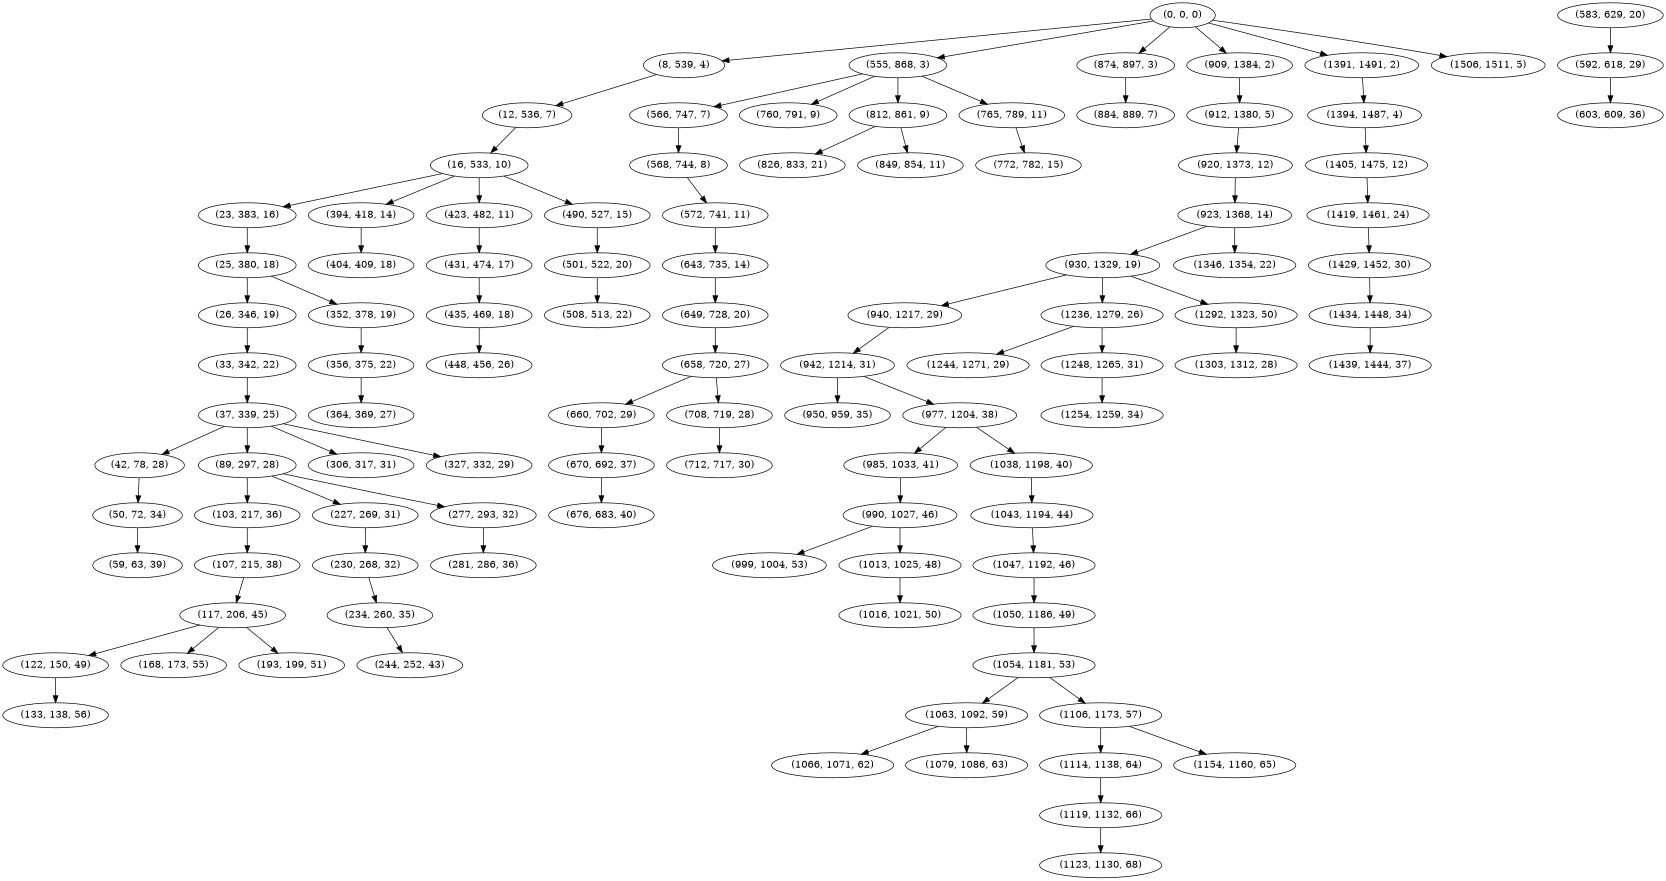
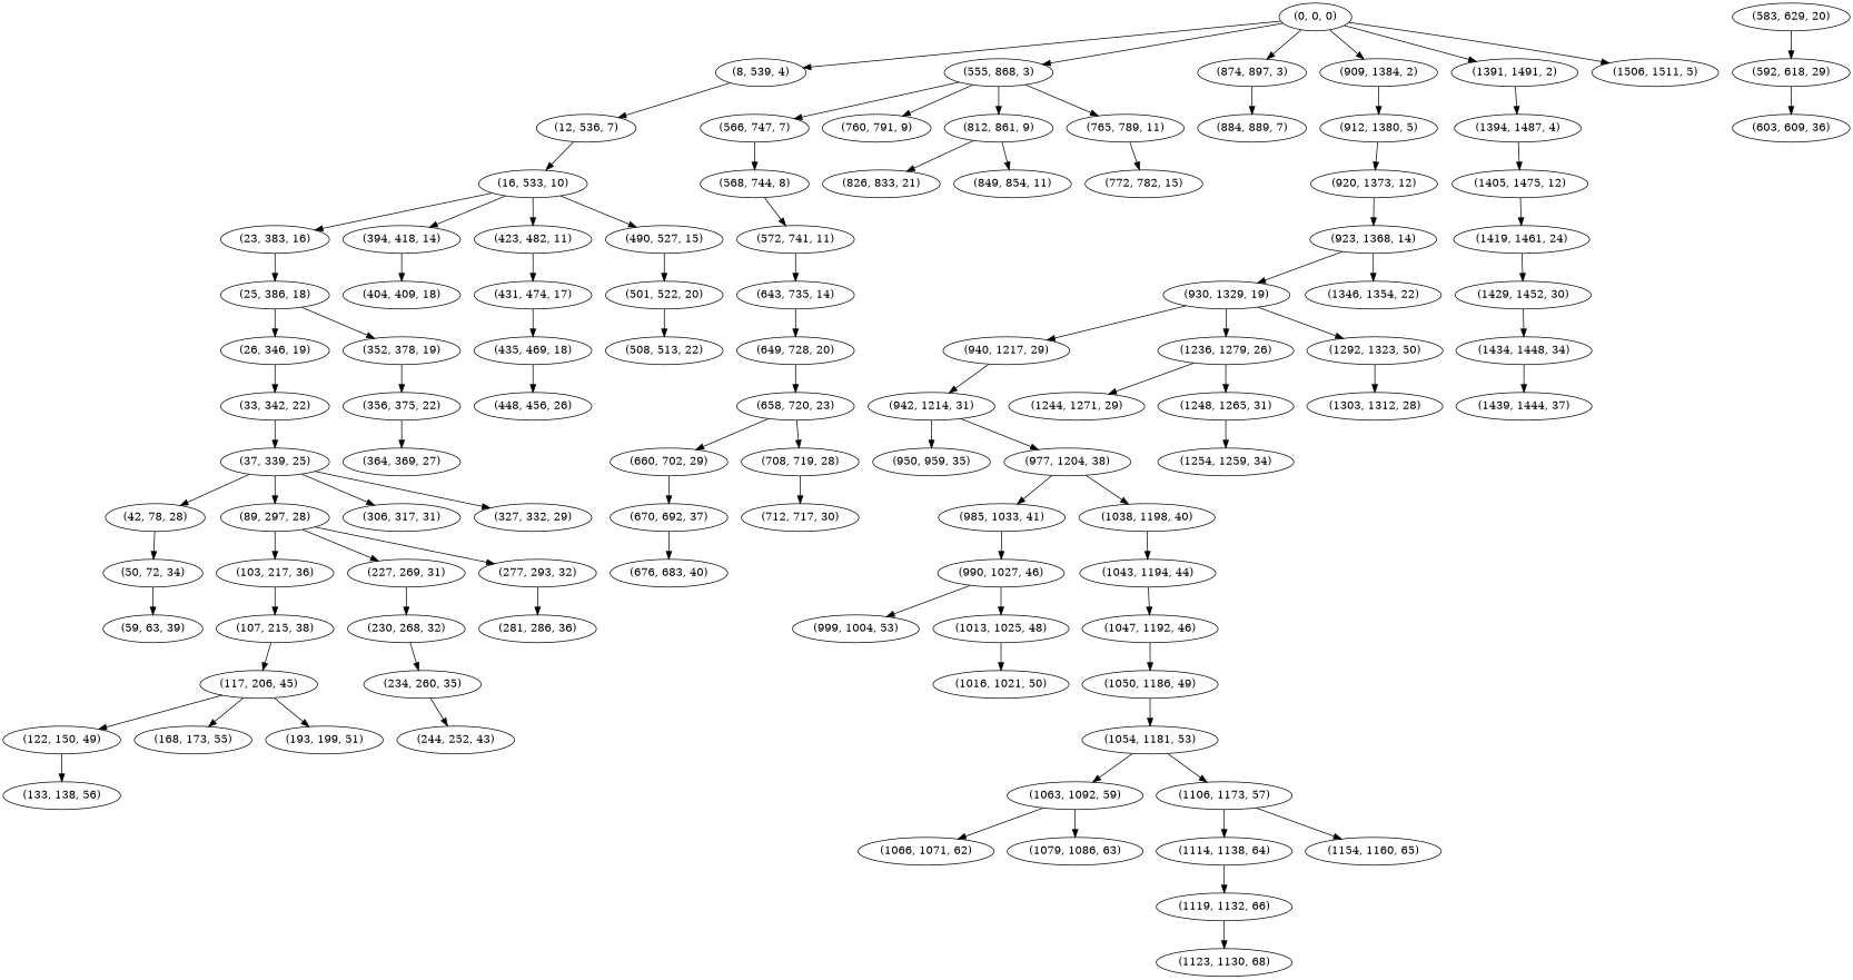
  digraph {
    "(0, 0, 0)"
    "(8, 539, 4)"
    "(555, 868, 3)"
    "(874, 897, 3)"
    "(909, 1384, 2)"
    "(1391, 1491, 2)"
    "(1506, 1511, 5)"
    "(12, 536, 7)"
    "(566, 747, 7)"
    "(760, 791, 9)"
    "(812, 861, 9)"
    "(765, 789, 11)"
    "(884, 889, 7)"
    "(912, 1380, 5)"
    "(1394, 1487, 4)"
    "(16, 533, 10)"
    "(23, 383, 16)"
    "(394, 418, 14)"
    "(423, 482, 11)"
    "(490, 527, 15)"
-   "(25, 380, 18)"
+   "(25, 380, 18)" [label="(25, 386, 18)"]
    "(404, 409, 18)"
    "(431, 474, 17)"
    "(501, 522, 20)"
    "(26, 346, 19)"
    "(352, 378, 19)"
    "(33, 342, 22)"
    "(356, 375, 22)"
    "(37, 339, 25)"
    "(42, 78, 28)"
    "(89, 297, 28)"
    "(306, 317, 31)"
    "(327, 332, 29)"
    "(50, 72, 34)"
    "(103, 217, 36)"
    "(227, 269, 31)"
    "(277, 293, 32)"
    "(59, 63, 39)"
    "(107, 215, 38)"
    "(230, 268, 32)"
    "(281, 286, 36)"
    "(117, 206, 45)"
    "(122, 150, 49)"
    "(168, 173, 55)"
    "(193, 199, 51)"
    "(133, 138, 56)"
    "(234, 260, 35)"
    "(244, 252, 43)"
    "(364, 369, 27)"
    "(435, 469, 18)"
    "(448, 456, 26)"
    "(508, 513, 22)"
    "(568, 744, 8)"
    "(826, 833, 21)"
    "(849, 854, 11)"
    "(572, 741, 11)"
    "(643, 735, 14)"
    "(649, 728, 20)"
    "(583, 629, 20)"
    "(592, 618, 29)"
    "(603, 609, 36)"
-   "(658, 720, 27)"
+   "(658, 720, 27)" [label="(658, 720, 23)"]
    "(660, 702, 29)"
    "(708, 719, 28)"
    "(670, 692, 37)"
    "(712, 717, 30)"
    "(676, 683, 40)"
    "(772, 782, 15)"
    "(920, 1373, 12)"
    "(923, 1368, 14)"
    "(930, 1329, 19)"
    "(1346, 1354, 22)"
    "(940, 1217, 29)"
    "(1236, 1279, 26)"
    n75 [label="(1292, 1323, 50)"]
    "(942, 1214, 31)"
    "(1244, 1271, 29)"
    "(1248, 1265, 31)"
    "(1303, 1312, 28)"
    "(950, 959, 35)"
    "(977, 1204, 38)"
    "(985, 1033, 41)"
    "(1038, 1198, 40)"
    "(990, 1027, 46)"
    "(1043, 1194, 44)"
    "(999, 1004, 53)"
    "(1013, 1025, 48)"
    "(1016, 1021, 50)"
    "(1047, 1192, 46)"
    "(1050, 1186, 49)"
    "(1054, 1181, 53)"
    "(1063, 1092, 59)"
    "(1106, 1173, 57)"
    "(1066, 1071, 62)"
    "(1079, 1086, 63)"
    "(1114, 1138, 64)"
    "(1154, 1160, 65)"
    "(1119, 1132, 66)"
    "(1123, 1130, 68)"
    "(1254, 1259, 34)"
    "(1405, 1475, 12)"
    "(1419, 1461, 24)"
    "(1429, 1452, 30)"
    "(1434, 1448, 34)"
    "(1439, 1444, 37)"
    "(0, 0, 0)" -> "(8, 539, 4)"
    "(0, 0, 0)" -> "(555, 868, 3)"
    "(0, 0, 0)" -> "(874, 897, 3)"
    "(0, 0, 0)" -> "(909, 1384, 2)"
    "(0, 0, 0)" -> "(1391, 1491, 2)"
    "(0, 0, 0)" -> "(1506, 1511, 5)"
    "(8, 539, 4)" -> "(12, 536, 7)"
    "(555, 868, 3)" -> "(566, 747, 7)"
    "(555, 868, 3)" -> "(760, 791, 9)"
    "(555, 868, 3)" -> "(812, 861, 9)"
    "(555, 868, 3)" -> "(765, 789, 11)"
    "(874, 897, 3)" -> "(884, 889, 7)"
    "(909, 1384, 2)" -> "(912, 1380, 5)"
    "(1391, 1491, 2)" -> "(1394, 1487, 4)"
    "(12, 536, 7)" -> "(16, 533, 10)"
    "(566, 747, 7)" -> "(568, 744, 8)"
    "(812, 861, 9)" -> "(826, 833, 21)"
    "(812, 861, 9)" -> "(849, 854, 11)"
    "(765, 789, 11)" -> "(772, 782, 15)"
    "(912, 1380, 5)" -> "(920, 1373, 12)"
    "(1394, 1487, 4)" -> "(1405, 1475, 12)"
    "(16, 533, 10)" -> "(23, 383, 16)"
    "(16, 533, 10)" -> "(394, 418, 14)"
    "(16, 533, 10)" -> "(423, 482, 11)"
    "(16, 533, 10)" -> "(490, 527, 15)"
    "(23, 383, 16)" -> "(25, 380, 18)"
    "(394, 418, 14)" -> "(404, 409, 18)"
    "(423, 482, 11)" -> "(431, 474, 17)"
    "(490, 527, 15)" -> "(501, 522, 20)"
    "(25, 380, 18)" -> "(26, 346, 19)"
    "(25, 380, 18)" -> "(352, 378, 19)"
    "(431, 474, 17)" -> "(435, 469, 18)"
    "(501, 522, 20)" -> "(508, 513, 22)"
    "(26, 346, 19)" -> "(33, 342, 22)"
    "(352, 378, 19)" -> "(356, 375, 22)"
    "(33, 342, 22)" -> "(37, 339, 25)"
    "(356, 375, 22)" -> "(364, 369, 27)"
    "(37, 339, 25)" -> "(42, 78, 28)"
    "(37, 339, 25)" -> "(89, 297, 28)"
    "(37, 339, 25)" -> "(306, 317, 31)"
    "(37, 339, 25)" -> "(327, 332, 29)"
    "(42, 78, 28)" -> "(50, 72, 34)"
    "(89, 297, 28)" -> "(103, 217, 36)"
    "(89, 297, 28)" -> "(227, 269, 31)"
    "(89, 297, 28)" -> "(277, 293, 32)"
    "(50, 72, 34)" -> "(59, 63, 39)"
    "(103, 217, 36)" -> "(107, 215, 38)"
    "(227, 269, 31)" -> "(230, 268, 32)"
    "(277, 293, 32)" -> "(281, 286, 36)"
    "(107, 215, 38)" -> "(117, 206, 45)"
    "(230, 268, 32)" -> "(234, 260, 35)"
    "(117, 206, 45)" -> "(122, 150, 49)"
    "(117, 206, 45)" -> "(168, 173, 55)"
    "(117, 206, 45)" -> "(193, 199, 51)"
    "(122, 150, 49)" -> "(133, 138, 56)"
    "(234, 260, 35)" -> "(244, 252, 43)"
    "(435, 469, 18)" -> "(448, 456, 26)"
    "(568, 744, 8)" -> "(572, 741, 11)"
    "(572, 741, 11)" -> "(643, 735, 14)"
    "(643, 735, 14)" -> "(649, 728, 20)"
    "(649, 728, 20)" -> "(658, 720, 27)"
    "(583, 629, 20)" -> "(592, 618, 29)"
    "(592, 618, 29)" -> "(603, 609, 36)"
    "(658, 720, 27)" -> "(660, 702, 29)"
    "(658, 720, 27)" -> "(708, 719, 28)"
    "(660, 702, 29)" -> "(670, 692, 37)"
    "(708, 719, 28)" -> "(712, 717, 30)"
    "(670, 692, 37)" -> "(676, 683, 40)"
    "(920, 1373, 12)" -> "(923, 1368, 14)"
    "(923, 1368, 14)" -> "(930, 1329, 19)"
    "(923, 1368, 14)" -> "(1346, 1354, 22)"
    "(930, 1329, 19)" -> "(940, 1217, 29)"
    "(930, 1329, 19)" -> "(1236, 1279, 26)"
    "(930, 1329, 19)" -> n75
    "(940, 1217, 29)" -> "(942, 1214, 31)"
    "(1236, 1279, 26)" -> "(1244, 1271, 29)"
    "(1236, 1279, 26)" -> "(1248, 1265, 31)"
    n75 -> "(1303, 1312, 28)"
    "(942, 1214, 31)" -> "(950, 959, 35)"
    "(942, 1214, 31)" -> "(977, 1204, 38)"
    "(1248, 1265, 31)" -> "(1254, 1259, 34)"
    "(977, 1204, 38)" -> "(985, 1033, 41)"
    "(977, 1204, 38)" -> "(1038, 1198, 40)"
    "(985, 1033, 41)" -> "(990, 1027, 46)"
    "(1038, 1198, 40)" -> "(1043, 1194, 44)"
    "(990, 1027, 46)" -> "(999, 1004, 53)"
    "(990, 1027, 46)" -> "(1013, 1025, 48)"
    "(1043, 1194, 44)" -> "(1047, 1192, 46)"
    "(1013, 1025, 48)" -> "(1016, 1021, 50)"
    "(1047, 1192, 46)" -> "(1050, 1186, 49)"
    "(1050, 1186, 49)" -> "(1054, 1181, 53)"
    "(1054, 1181, 53)" -> "(1063, 1092, 59)"
    "(1054, 1181, 53)" -> "(1106, 1173, 57)"
    "(1063, 1092, 59)" -> "(1066, 1071, 62)"
    "(1063, 1092, 59)" -> "(1079, 1086, 63)"
    "(1106, 1173, 57)" -> "(1114, 1138, 64)"
    "(1106, 1173, 57)" -> "(1154, 1160, 65)"
    "(1114, 1138, 64)" -> "(1119, 1132, 66)"
    "(1119, 1132, 66)" -> "(1123, 1130, 68)"
    "(1405, 1475, 12)" -> "(1419, 1461, 24)"
    "(1419, 1461, 24)" -> "(1429, 1452, 30)"
    "(1429, 1452, 30)" -> "(1434, 1448, 34)"
    "(1434, 1448, 34)" -> "(1439, 1444, 37)"
  }
